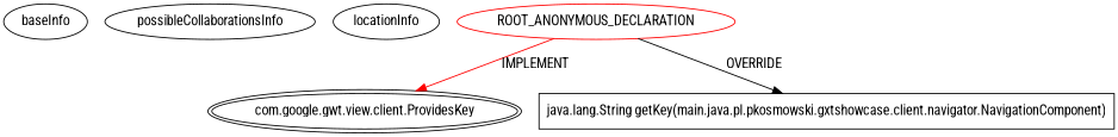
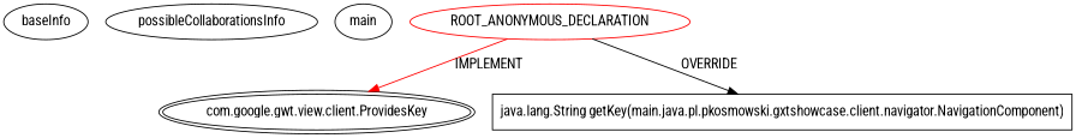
  digraph {
    fontname="Roboto Condensed"
    node [fontname="Roboto Condensed"]
    edge [fontname="Roboto Condensed"]
    baseInfo [category=extension_graph graphId=3425 isAnonymous=true possibleRelation=false]
    possibleCollaborationsInfo
-   locationInfo [contextSignature="com.sencha.gxt.data.shared.ModelKeyProvider createModelKeyProvider()" filePath="/kospiotr-gwt-layout-designer/gwt-layout-designer-master/src/main/java/pl/pkosmowski/gxtshowcase/client/navigator/NavigationComponent.java" graphId=3425 projectName="kospiotr-gwt-layout-designer"]
+   locationInfo [contextSignature="com.sencha.gxt.data.shared.ModelKeyProvider createModelKeyProvider()" filePath="/kospiotr-gwt-layout-designer/gwt-layout-designer-master/src/main/java/pl/pkosmowski/gxtshowcase/client/navigator/NavigationComponent.java" graphId=3425 projectName="kospiotr-gwt-layout-designer" label=main]
    n4 [color=red isFrameworkType=false label=ROOT_ANONYMOUS_DECLARATION vertexType=ROOT_ANONYMOUS_DECLARATION]
    n5 [isFrameworkType=true label="com.google.gwt.view.client.ProvidesKey" peripheries=2 vertexType=FRAMEWORK_INTERFACE_TYPE]
    n6 [isFrameworkType=false label="java.lang.String getKey(main.java.pl.pkosmowski.gxtshowcase.client.navigator.NavigationComponent)" shape=box vertexType=OVERRIDING_METHOD_DECLARATION]
    n4 -> n5 [color=red label=IMPLEMENT]
    n4 -> n6 [label=OVERRIDE]
  }
